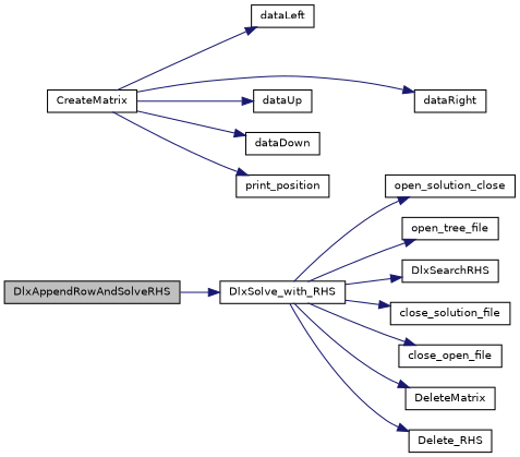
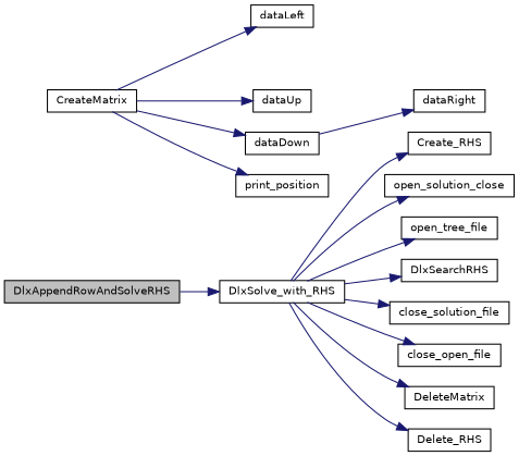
  digraph {
    rankdir=LR
    node [color=black fillcolor=white fontname=Helvetica fontsize=10 shape=record style=filled]
    edge [color=midnightblue fontname=Helvetica fontsize=10 labelfontname=Helvetica labelfontsize=10 style=solid]
    n1 [fillcolor=grey75 fontcolor=black height=0.2 label=DlxAppendRowAndSolveRHS width=0.4]
    n2 [height=0.2 label=DlxSolve_with_RHS width=0.4]
+   n3 [height=0.2 label=Create_RHS width=0.4]
    n4 [height=0.2 label=open_solution_close width=0.4]
    n5 [height=0.2 label=open_tree_file width=0.4]
    n6 [height=0.2 label=DlxSearchRHS width=0.4]
    n7 [height=0.2 label=close_solution_file width=0.4]
    n8 [height=0.2 label=close_open_file width=0.4]
    n9 [height=0.2 label=DeleteMatrix width=0.4]
    n10 [height=0.2 label=Delete_RHS width=0.4]
    n11 [height=0.2 label=CreateMatrix width=0.4]
    n12 [height=0.2 label=dataLeft width=0.4]
    n13 [height=0.2 label=dataRight width=0.4]
    n14 [height=0.2 label=dataUp width=0.4]
    n15 [height=0.2 label=dataDown width=0.4]
    n16 [height=0.2 label=print_position width=0.4]
    n1 -> n2
+   n2 -> n3
    n2 -> n4
    n2 -> n5
    n2 -> n6
    n2 -> n7
    n2 -> n8
    n2 -> n9
    n2 -> n10
    n11 -> n12
-   n11 -> n13
+   n15 -> n13
    n11 -> n14
    n11 -> n15
    n11 -> n16
  }
